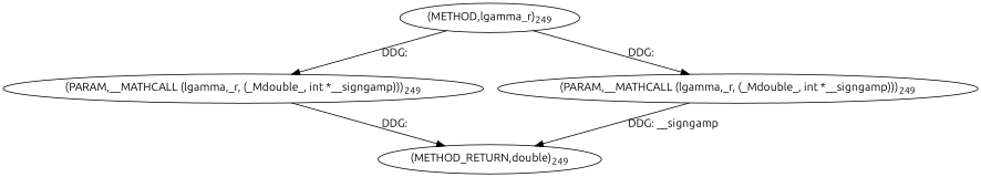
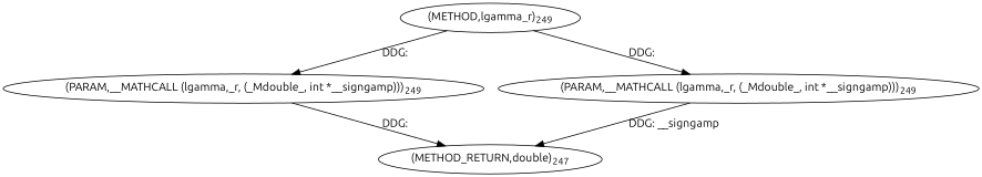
  digraph {
    fontname=Ubuntu
    node [fontname=Ubuntu]
    edge [fontname=Ubuntu]
    n1 [label=<(METHOD,lgamma_r)<SUB>249</SUB>>]
    n2 [label=<(PARAM,__MATHCALL (lgamma,_r, (_Mdouble_, int *__signgamp)))<SUB>249</SUB>>]
    n3 [label=<(PARAM,__MATHCALL (lgamma,_r, (_Mdouble_, int *__signgamp)))<SUB>249</SUB>>]
-   n4 [label=<(METHOD_RETURN,double)<SUB>249</SUB>>]
+   n4 [label=<(METHOD_RETURN,double)<SUB>247</SUB>>]
    n1 -> n2 [label="DDG: "]
    n1 -> n3 [label="DDG: "]
    n2 -> n4 [label="DDG: "]
    n3 -> n4 [label="DDG: __signgamp"]
  }
